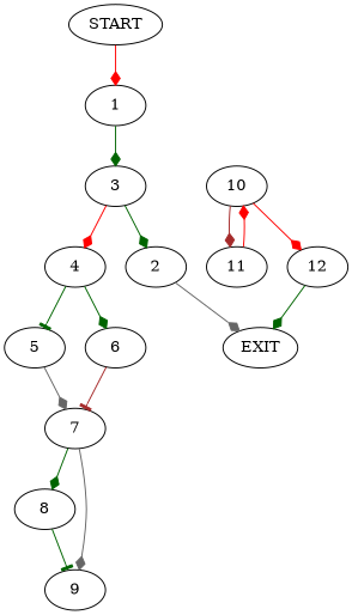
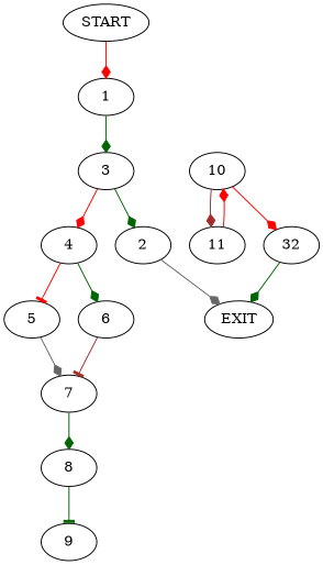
  digraph {
    edge [arrowhead=diamond color=darkgreen]
    n1 [label=START]
    1
    3
    n4 [label=EXIT]
    2
    4
    5
    6
    7
    8
    9
    10
    11
-   12
+   12 [label=32]
    n1 -> 1 [color=red]
    1 -> 3
    3 -> 2
    3 -> 4 [color=red]
    2 -> n4 [color=gray40]
-   4 -> 5 [arrowhead=tee]
+   4 -> 5 [arrowhead=tee color=red]
    4 -> 6
    5 -> 7 [color=gray40]
    6 -> 7 [arrowhead=tee color=brown]
    7 -> 8
-   7 -> 9 [color=gray40]
    8 -> 9 [arrowhead=tee]
    10 -> 11 [color=brown]
    10 -> 12 [color=red]
    11 -> 10 [color=red]
    12 -> n4
  }
